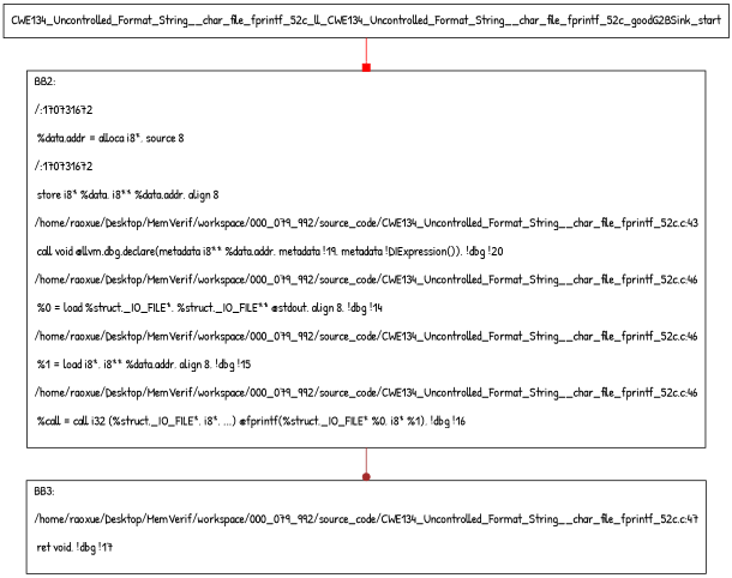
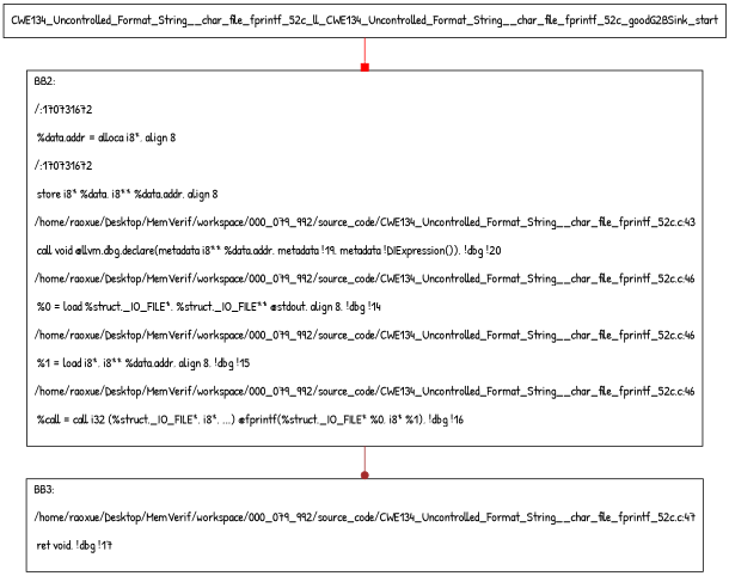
  digraph {
    fontname="Patrick Hand"
    node [shape=record fontname="Patrick Hand"]
    edge [fontname="Patrick Hand"]
    n1 [label="{CWE134_Uncontrolled_Format_String__char_file_fprintf_52c_ll_CWE134_Uncontrolled_Format_String__char_file_fprintf_52c_goodG2BSink_start}"]
-   n2 [label="{BB2:\l\l/:170731672\l\n  %data.addr = alloca i8*, source 8\l\n/:170731672\l\n  store i8* %data, i8** %data.addr, align 8\l\n/home/raoxue/Desktop/MemVerif/workspace/000_079_992/source_code/CWE134_Uncontrolled_Format_String__char_file_fprintf_52c.c:43\l\n  call void @llvm.dbg.declare(metadata i8** %data.addr, metadata !19, metadata !DIExpression()), !dbg !20\l\n/home/raoxue/Desktop/MemVerif/workspace/000_079_992/source_code/CWE134_Uncontrolled_Format_String__char_file_fprintf_52c.c:46\l\n  %0 = load %struct._IO_FILE*, %struct._IO_FILE** @stdout, align 8, !dbg !14\l\n/home/raoxue/Desktop/MemVerif/workspace/000_079_992/source_code/CWE134_Uncontrolled_Format_String__char_file_fprintf_52c.c:46\l\n  %1 = load i8*, i8** %data.addr, align 8, !dbg !15\l\n/home/raoxue/Desktop/MemVerif/workspace/000_079_992/source_code/CWE134_Uncontrolled_Format_String__char_file_fprintf_52c.c:46\l\n  %call = call i32 (%struct._IO_FILE*, i8*, ...) @fprintf(%struct._IO_FILE* %0, i8* %1), !dbg !16\l\n}"]
+   n2 [label="{BB2:\l\l/:170731672\l\n  %data.addr = alloca i8*, align 8\l\n/:170731672\l\n  store i8* %data, i8** %data.addr, align 8\l\n/home/raoxue/Desktop/MemVerif/workspace/000_079_992/source_code/CWE134_Uncontrolled_Format_String__char_file_fprintf_52c.c:43\l\n  call void @llvm.dbg.declare(metadata i8** %data.addr, metadata !19, metadata !DIExpression()), !dbg !20\l\n/home/raoxue/Desktop/MemVerif/workspace/000_079_992/source_code/CWE134_Uncontrolled_Format_String__char_file_fprintf_52c.c:46\l\n  %0 = load %struct._IO_FILE*, %struct._IO_FILE** @stdout, align 8, !dbg !14\l\n/home/raoxue/Desktop/MemVerif/workspace/000_079_992/source_code/CWE134_Uncontrolled_Format_String__char_file_fprintf_52c.c:46\l\n  %1 = load i8*, i8** %data.addr, align 8, !dbg !15\l\n/home/raoxue/Desktop/MemVerif/workspace/000_079_992/source_code/CWE134_Uncontrolled_Format_String__char_file_fprintf_52c.c:46\l\n  %call = call i32 (%struct._IO_FILE*, i8*, ...) @fprintf(%struct._IO_FILE* %0, i8* %1), !dbg !16\l\n}"]
    n3 [label="{BB3:\l\l/home/raoxue/Desktop/MemVerif/workspace/000_079_992/source_code/CWE134_Uncontrolled_Format_String__char_file_fprintf_52c.c:47\l\n  ret void, !dbg !17\l\n}"]
    n1 -> n2 [color=red arrowhead=box]
    n2 -> n3 [color=brown arrowhead=dot]
  }
